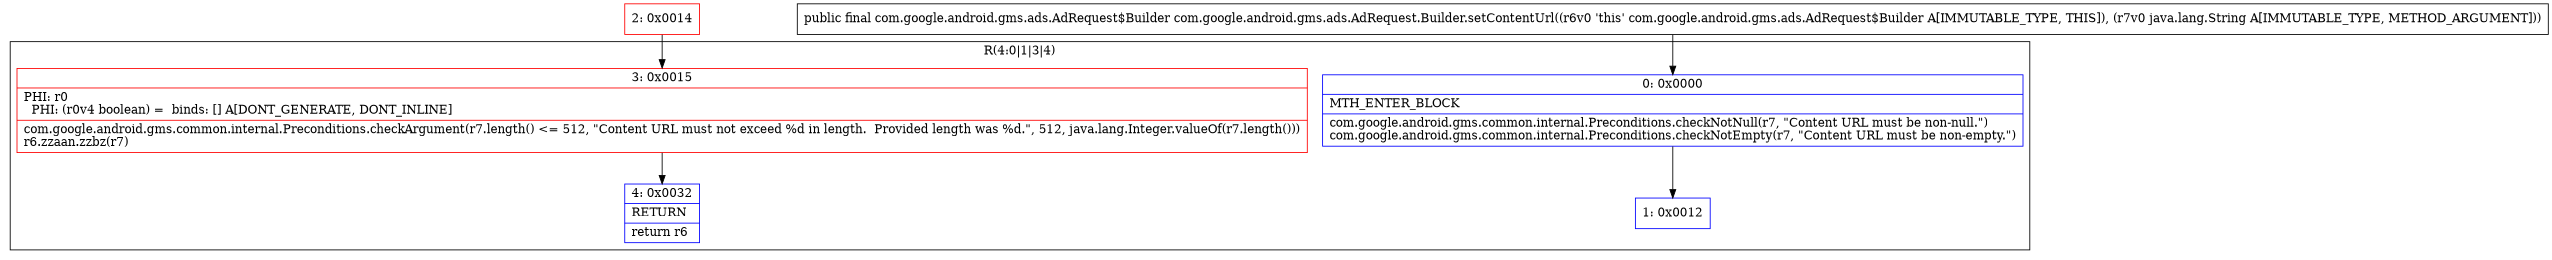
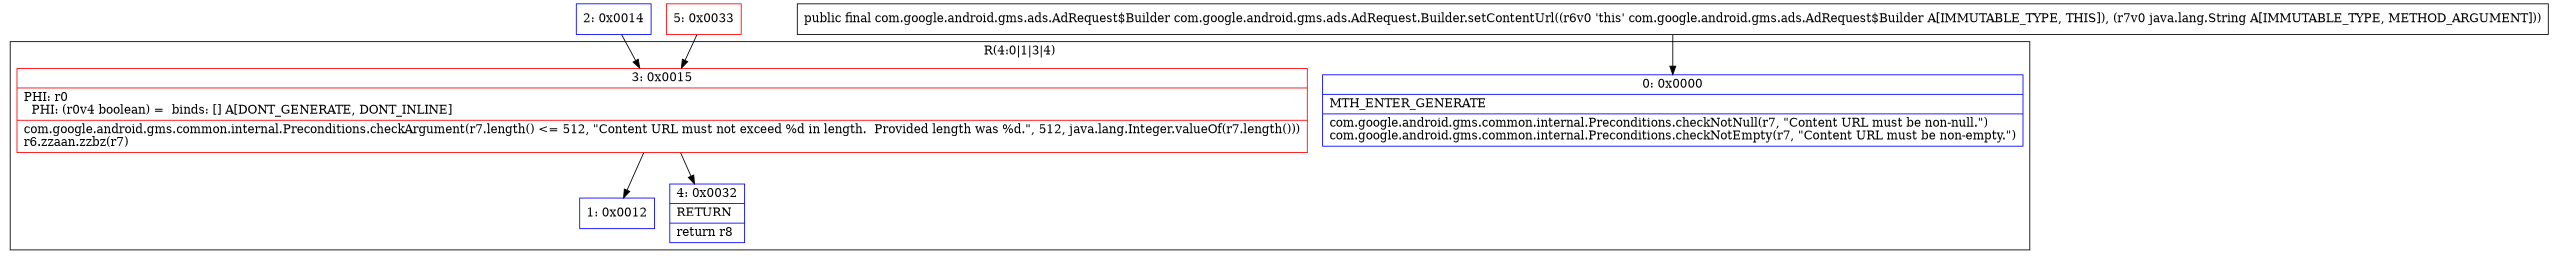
  digraph {
    node [color=blue shape=record]
-   n1 [label="{0\:\ 0x0000|MTH_ENTER_BLOCK\l|com.google.android.gms.common.internal.Preconditions.checkNotNull(r7, \"Content URL must be non\-null.\")\lcom.google.android.gms.common.internal.Preconditions.checkNotEmpty(r7, \"Content URL must be non\-empty.\")\l}"]
+   n1 [label="{0\:\ 0x0000|MTH_ENTER_GENERATE\l|com.google.android.gms.common.internal.Preconditions.checkNotNull(r7, \"Content URL must be non\-null.\")\lcom.google.android.gms.common.internal.Preconditions.checkNotEmpty(r7, \"Content URL must be non\-empty.\")\l}"]
    n2 [label="{1\:\ 0x0012}"]
    n3 [color=red label="{3\:\ 0x0015|PHI: r0 \l  PHI: (r0v4 boolean) =  binds: [] A[DONT_GENERATE, DONT_INLINE]\l|com.google.android.gms.common.internal.Preconditions.checkArgument(r7.length() \<= 512, \"Content URL must not exceed %d in length.  Provided length was %d.\", 512, java.lang.Integer.valueOf(r7.length()))\lr6.zzaan.zzbz(r7)\l}"]
-   n4 [label="{4\:\ 0x0032|RETURN\l|return r6\l}"]
-   n5 [color=red label="{2\:\ 0x0014}"]
+   n4 [label="{4\:\ 0x0032|RETURN\l|return r8\l}"]
+   n5 [label="{2\:\ 0x0014}"]
+   n6 [color=red label="{5\:\ 0x0033}"]
    n7 [label="{public final com.google.android.gms.ads.AdRequest$Builder com.google.android.gms.ads.AdRequest.Builder.setContentUrl((r6v0 'this' com.google.android.gms.ads.AdRequest$Builder A[IMMUTABLE_TYPE, THIS]), (r7v0 java.lang.String A[IMMUTABLE_TYPE, METHOD_ARGUMENT])) }" color=""]
    subgraph cluster_1 {
      label="R(4:0|1|3|4)"
      n1
      n2
      n3
      n4
    }
-   n1 -> n2
+   n3 -> n2
    n3 -> n4
    n5 -> n3
+   n6 -> n3
    n7 -> n1
  }
